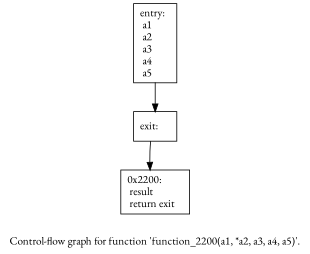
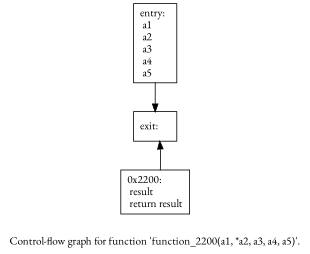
  digraph {
    fontname="EB Garamond"
    label="Control-flow graph for function 'function_2200(a1, *a2, a3, a4, a5)'."
    node [fontname="EB Garamond" shape=record]
    edge [fontname="EB Garamond"]
    n1 [label="{entry:\l  a1\l  a2\l  a3\l  a4\l  a5\l}"]
    n2 [label="{exit:\l}"]
-   n3 [label="{0x2200:\l  result\l  return exit\l}"]
+   n3 [label="{0x2200:\l  result\l  return result\l}"]
    n1 -> n2
-   n2 -> n3
+   n3 -> n2
  }
